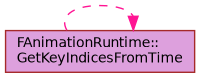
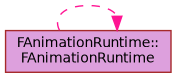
  digraph {
    rankdir=LR
-   n1 [color=brown fillcolor=plum fontcolor=black fontname=Helvetica fontsize=10 height=0.2 label="FAnimationRuntime::\lGetKeyIndicesFromTime" shape=box style=filled width=0.4]
+   n1 [color=brown fillcolor=plum fontcolor=black fontname=Helvetica fontsize=10 height=0.2 label="FAnimationRuntime::\lFAnimationRuntime" shape=box style=filled width=0.4]
    n1 -> n1 [color=deeppink fontname=Helvetica fontsize=10 labelfontname=Helvetica labelfontsize=10 style=dashed]
  }
